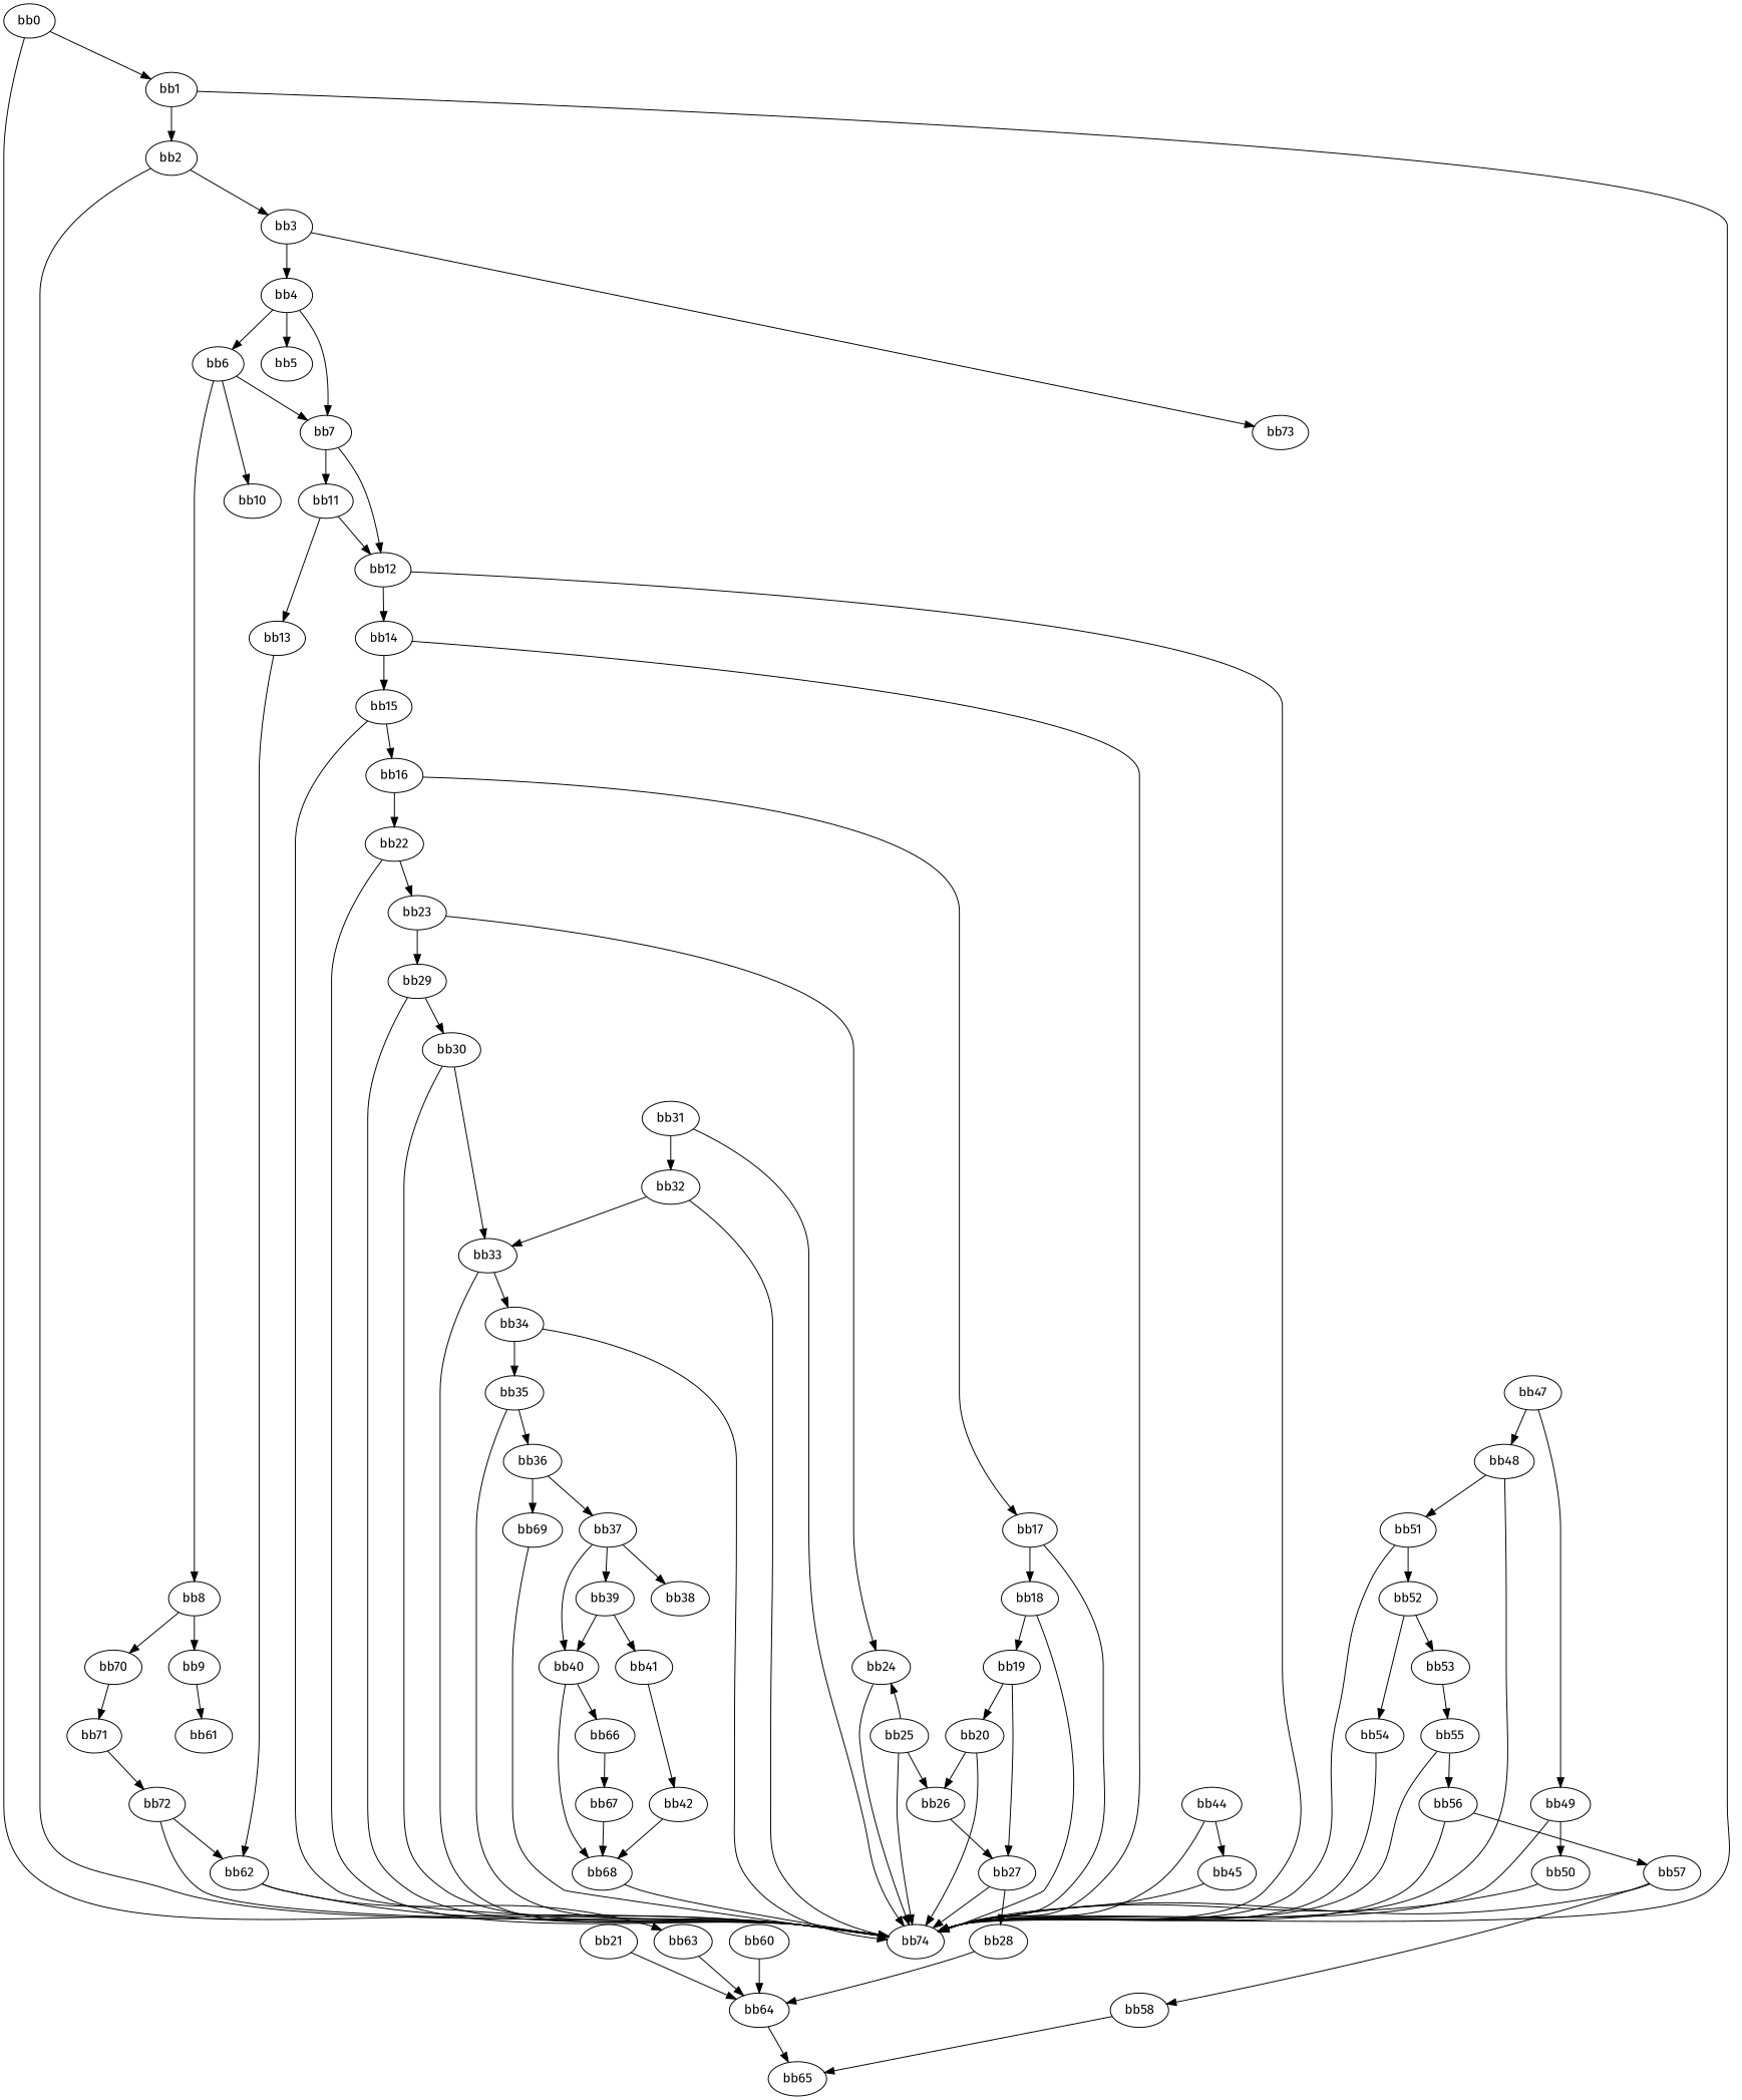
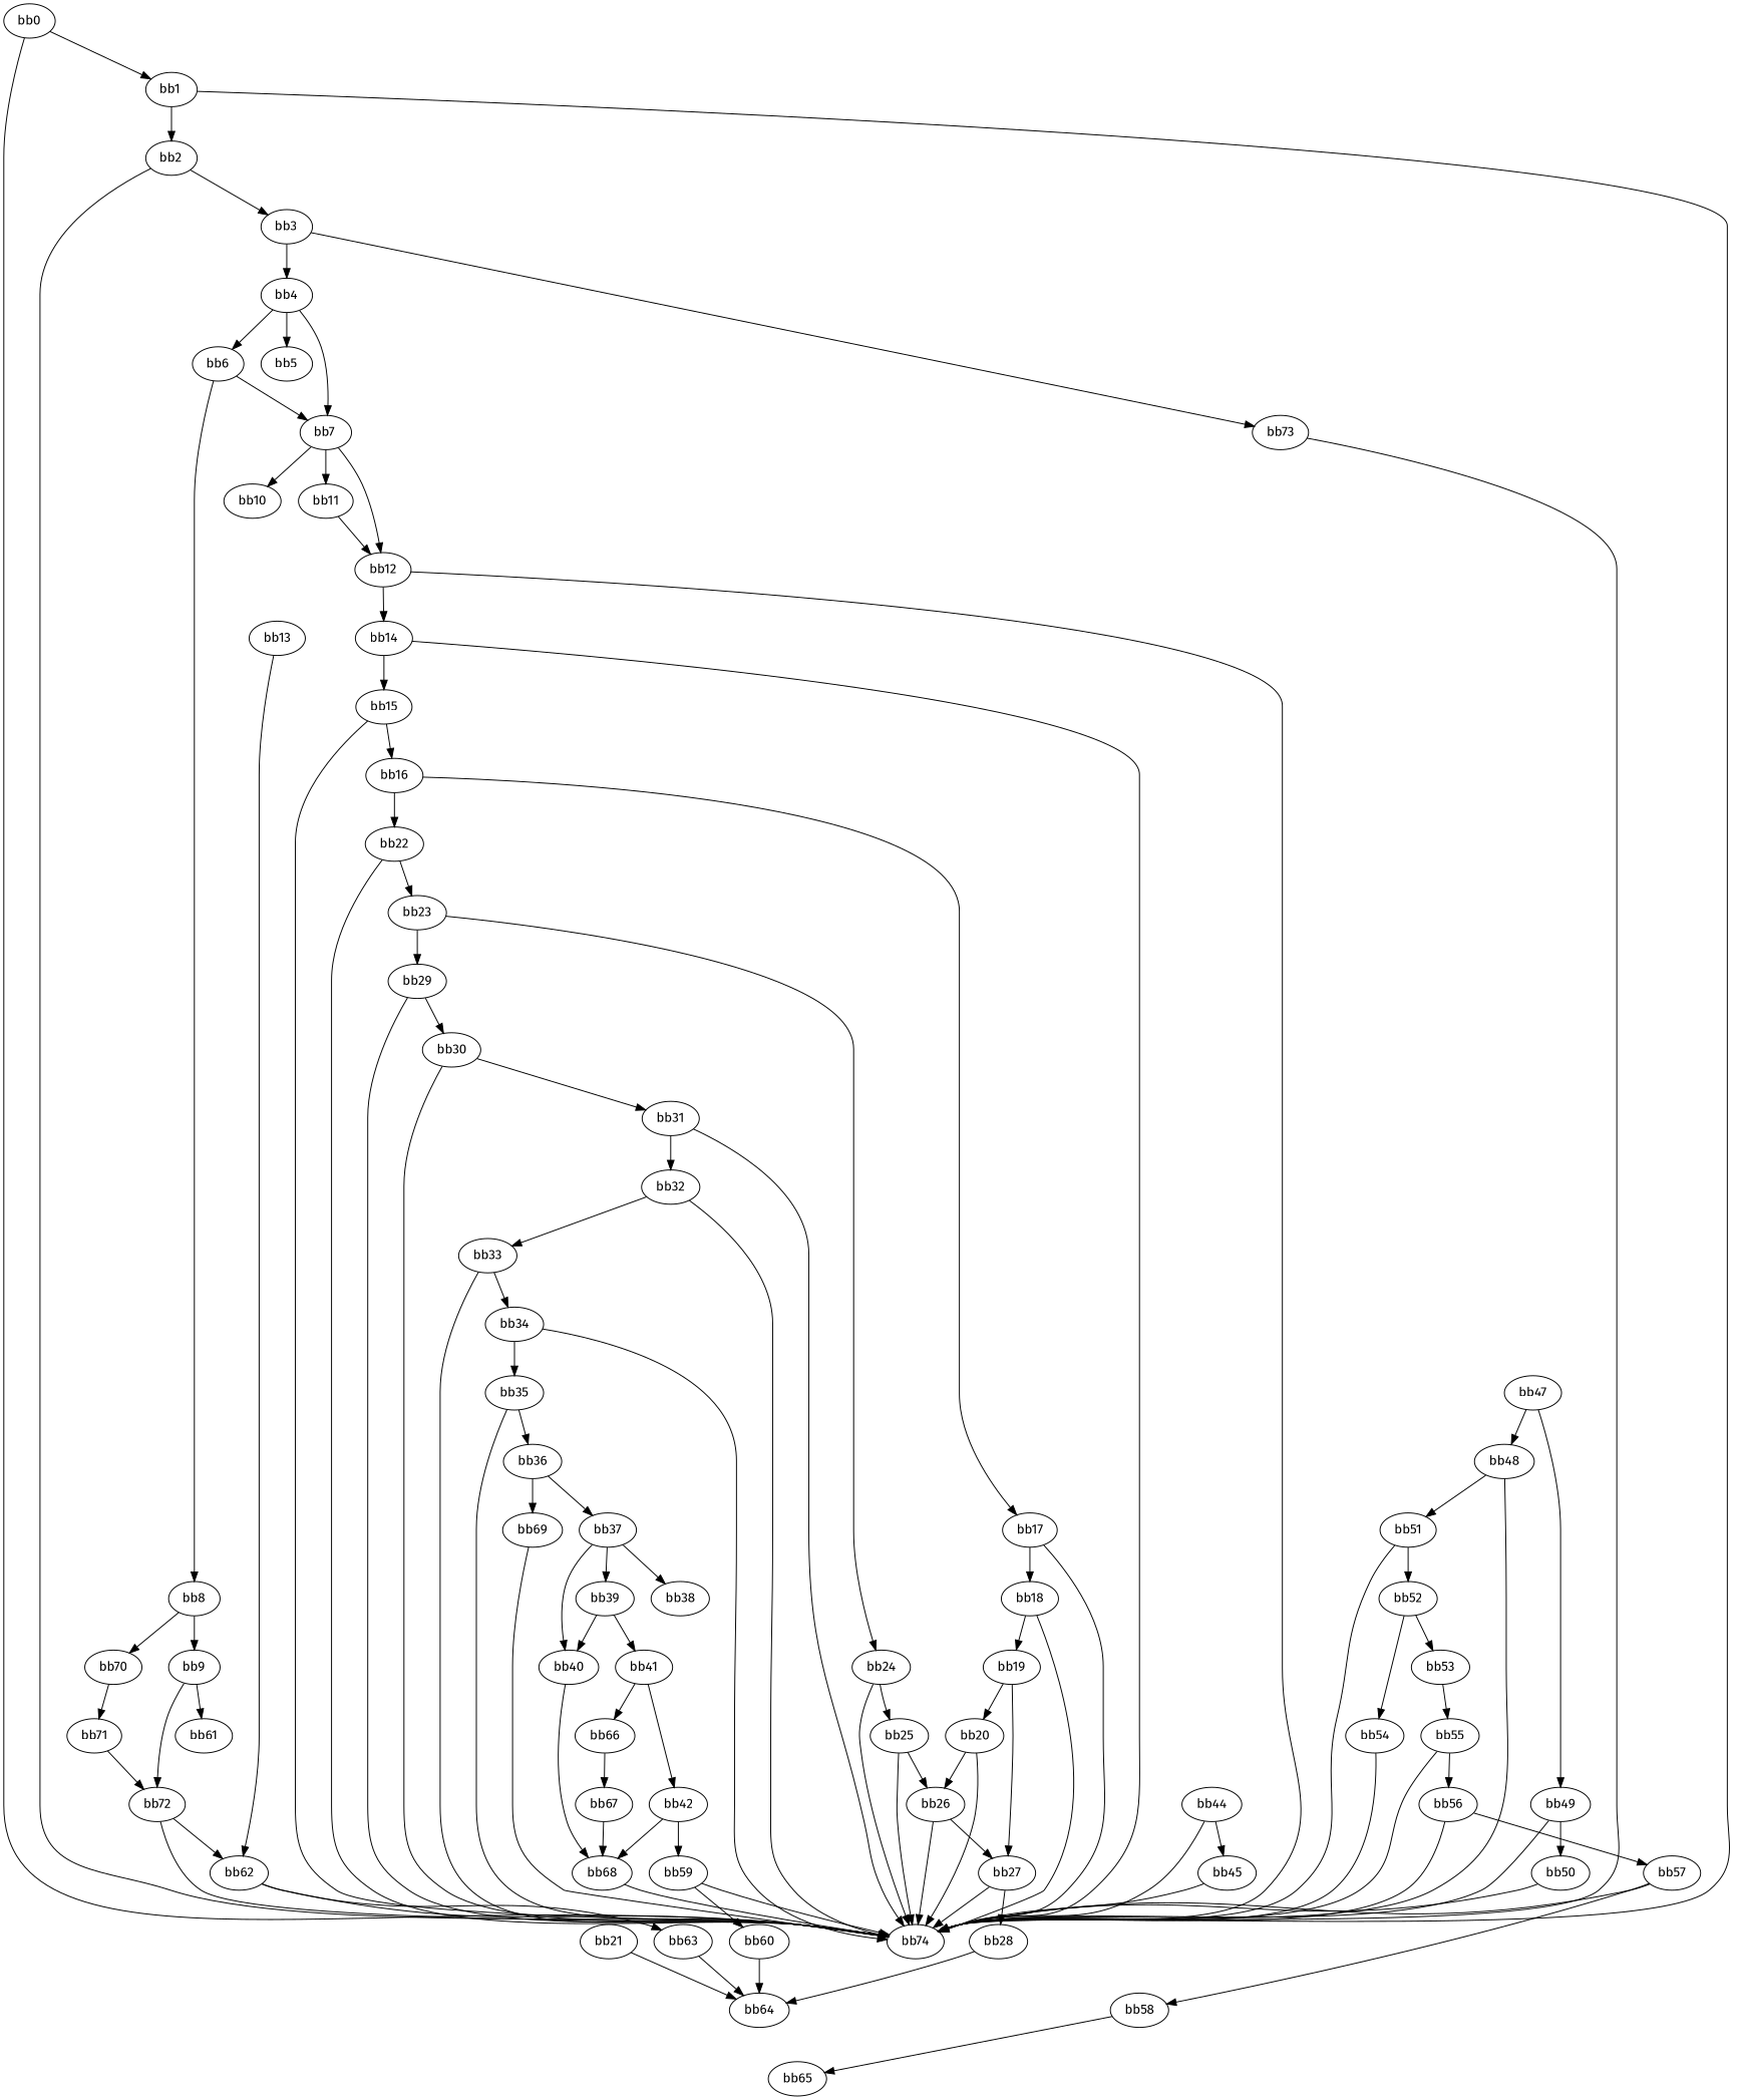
  digraph {
    fontname="Fira Sans"
    node [fontname="Fira Sans"]
    edge [fontname="Fira Sans"]
    n1 [label="bb0\l"]
    n2 [label="bb1\l"]
    n3 [label="bb74\l"]
    n4 [label="bb2\l"]
    n5 [label="bb3\l"]
    n6 [label="bb4\l"]
    n7 [label="bb73\l"]
    n8 [label="bb5\l"]
    n9 [label="bb6\l"]
    n10 [label="bb7\l"]
    n11 [label="bb8\l"]
    n12 [label="bb10\l"]
    n13 [label="bb11\l"]
    n14 [label="bb12\l"]
    n15 [label="bb9\l"]
    n16 [label="bb70\l"]
    n17 [label="bb13\l"]
    n18 [label="bb14\l"]
    n19 [label="bb61\l"]
    n20 [label="bb72\l"]
    n21 [label="bb71\l"]
    n22 [label="bb62\l"]
    n23 [label="bb15\l"]
    n24 [label="bb63\l"]
    n25 [label="bb16\l"]
    n26 [label="bb17\l"]
    n27 [label="bb22\l"]
    n28 [label="bb18\l"]
    n29 [label="bb23\l"]
    n30 [label="bb19\l"]
    n31 [label="bb20\l"]
    n32 [label="bb27\l"]
    n33 [label="bb26\l"]
    n34 [label="bb21\l"]
    n35 [label="bb64\l"]
    n36 [label="bb65\l"]
    n37 [label="bb24\l"]
    n38 [label="bb29\l"]
    n39 [label="bb25\l"]
    n40 [label="bb30\l"]
    n41 [label="bb28\l"]
    n42 [label="bb31\l"]
    n43 [label="bb32\l"]
    n44 [label="bb33\l"]
    n45 [label="bb34\l"]
    n46 [label="bb35\l"]
    n47 [label="bb36\l"]
    n48 [label="bb37\l"]
    n49 [label="bb69\l"]
    n50 [label="bb38\l"]
    n51 [label="bb39\l"]
    n52 [label="bb40\l"]
    n53 [label="bb41\l"]
    n54 [label="bb68\l"]
    n55 [label="bb42\l"]
    n56 [label="bb66\l"]
+   n57 [label="bb59\l"]
    n58 [label="bb67\l"]
    n59 [label="bb60\l"]
    n60 [label="bb44\l"]
    n61 [label="bb45\l"]
    n62 [label="bb47\l"]
    n63 [label="bb48\l"]
    n64 [label="bb49\l"]
    n65 [label="bb51\l"]
    n66 [label="bb50\l"]
    n67 [label="bb52\l"]
    n68 [label="bb53\l"]
    n69 [label="bb54\l"]
    n70 [label="bb55\l"]
    n71 [label="bb56\l"]
    n72 [label="bb57\l"]
    n73 [label="bb58\l"]
    n1 -> n2
    n1 -> n3
    n2 -> n3
    n2 -> n4
    n4 -> n3
    n4 -> n5
    n5 -> n6
    n5 -> n7
    n6 -> n8
    n6 -> n9
    n6 -> n10
+   n7 -> n3
    n9 -> n10
    n9 -> n11
-   n9 -> n12
+   n10 -> n12
    n10 -> n13
    n10 -> n14
    n11 -> n15
    n11 -> n16
    n13 -> n14
-   n13 -> n17
    n14 -> n3
    n14 -> n18
    n15 -> n19
+   n15 -> n20
    n16 -> n21
    n17 -> n22
    n18 -> n3
    n18 -> n23
    n20 -> n3
    n20 -> n22
    n21 -> n20
    n22 -> n3
    n22 -> n24
    n23 -> n3
    n23 -> n25
    n24 -> n35
    n25 -> n26
    n25 -> n27
    n26 -> n3
    n26 -> n28
    n27 -> n3
    n27 -> n29
    n28 -> n3
    n28 -> n30
    n29 -> n37
    n29 -> n38
    n30 -> n31
    n30 -> n32
    n31 -> n3
    n31 -> n33
    n32 -> n3
    n32 -> n41
+   n33 -> n3
    n33 -> n32
    n34 -> n35
-   n35 -> n36
    n37 -> n3
-   n39 -> n37
+   n37 -> n39
    n38 -> n3
    n38 -> n40
    n39 -> n3
    n39 -> n33
    n40 -> n3
-   n40 -> n44
+   n40 -> n42
    n41 -> n35
    n42 -> n3
    n42 -> n43
    n43 -> n3
    n43 -> n44
    n44 -> n3
    n44 -> n45
    n45 -> n3
    n45 -> n46
    n46 -> n3
    n46 -> n47
    n47 -> n48
    n47 -> n49
    n48 -> n50
    n48 -> n51
    n48 -> n52
    n49 -> n3
    n51 -> n52
    n51 -> n53
    n52 -> n54
    n53 -> n55
-   n52 -> n56
+   n53 -> n56
    n54 -> n3
    n55 -> n54
+   n55 -> n57
    n56 -> n58
+   n57 -> n3
+   n57 -> n59
    n58 -> n54
    n59 -> n35
    n60 -> n3
    n60 -> n61
    n61 -> n3
    n62 -> n63
    n62 -> n64
    n63 -> n3
    n63 -> n65
    n64 -> n3
    n64 -> n66
    n65 -> n3
    n65 -> n67
    n66 -> n3
    n67 -> n68
    n67 -> n69
    n68 -> n70
    n69 -> n3
    n70 -> n3
    n70 -> n71
    n71 -> n3
    n71 -> n72
    n72 -> n3
    n72 -> n73
    n73 -> n36
  }
